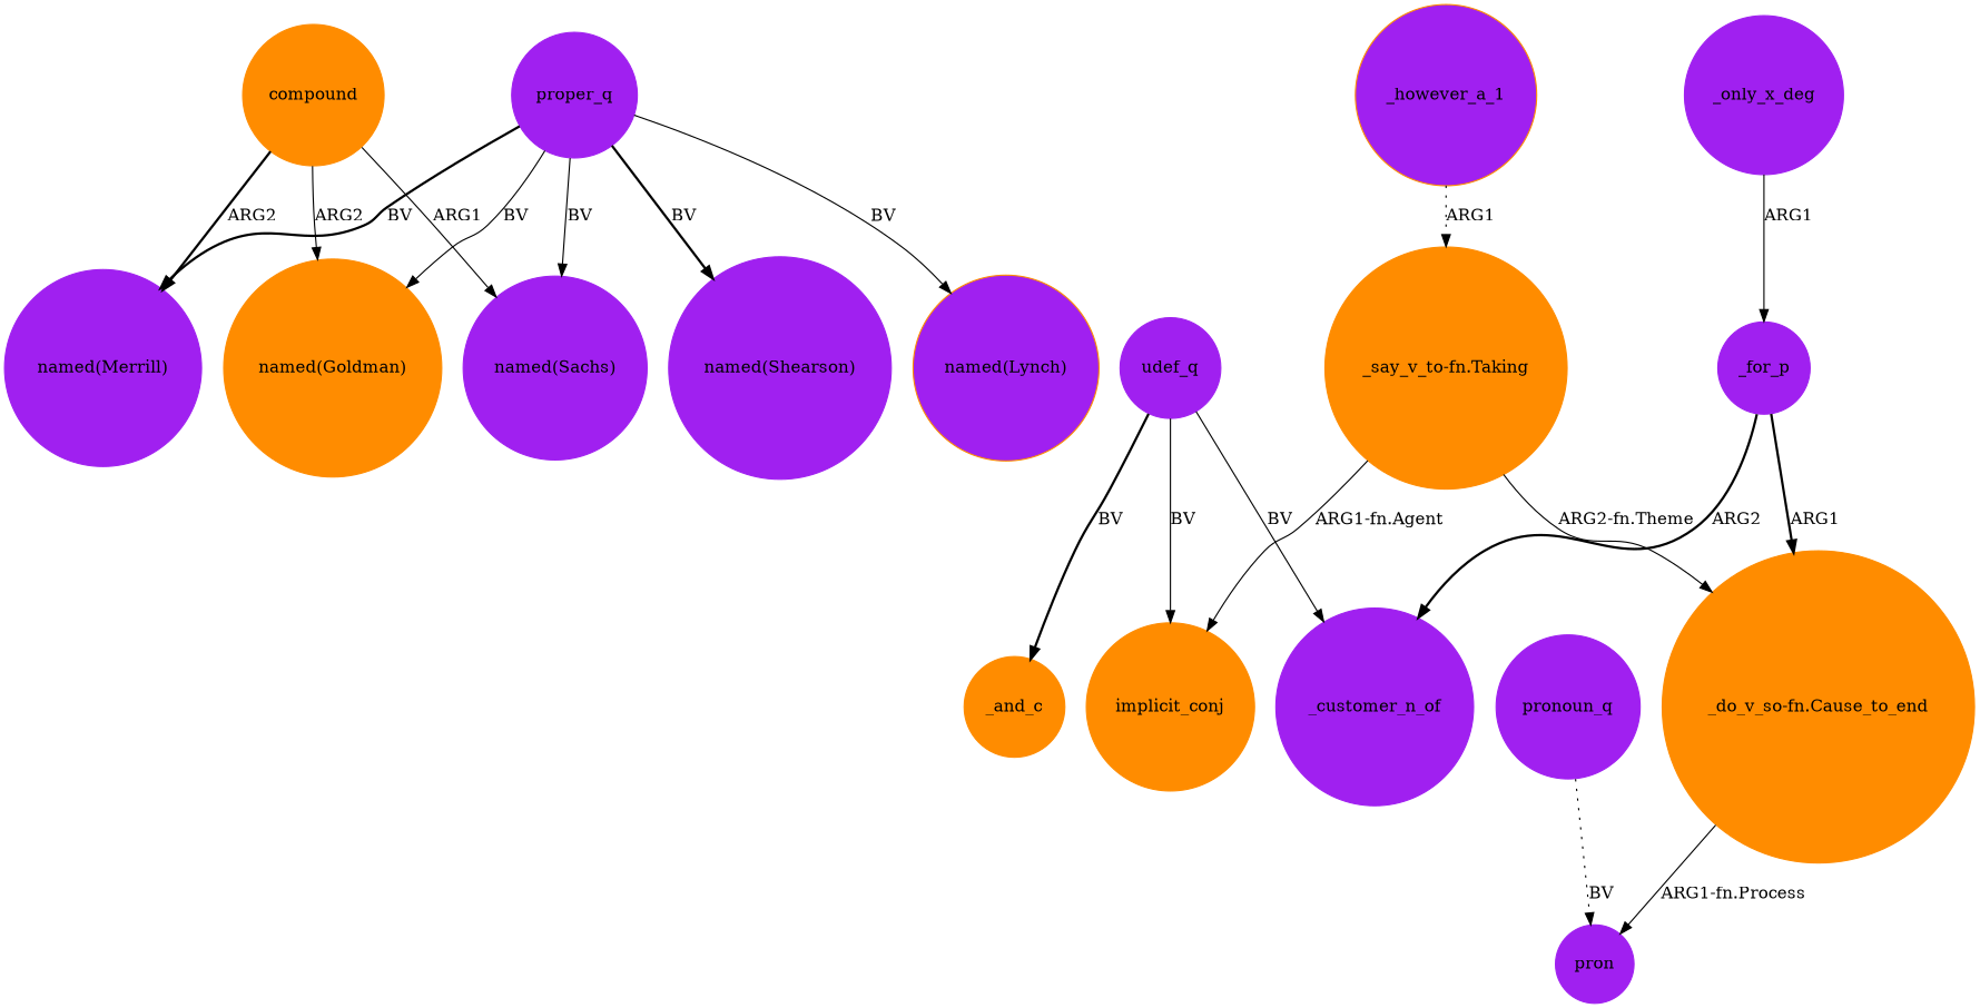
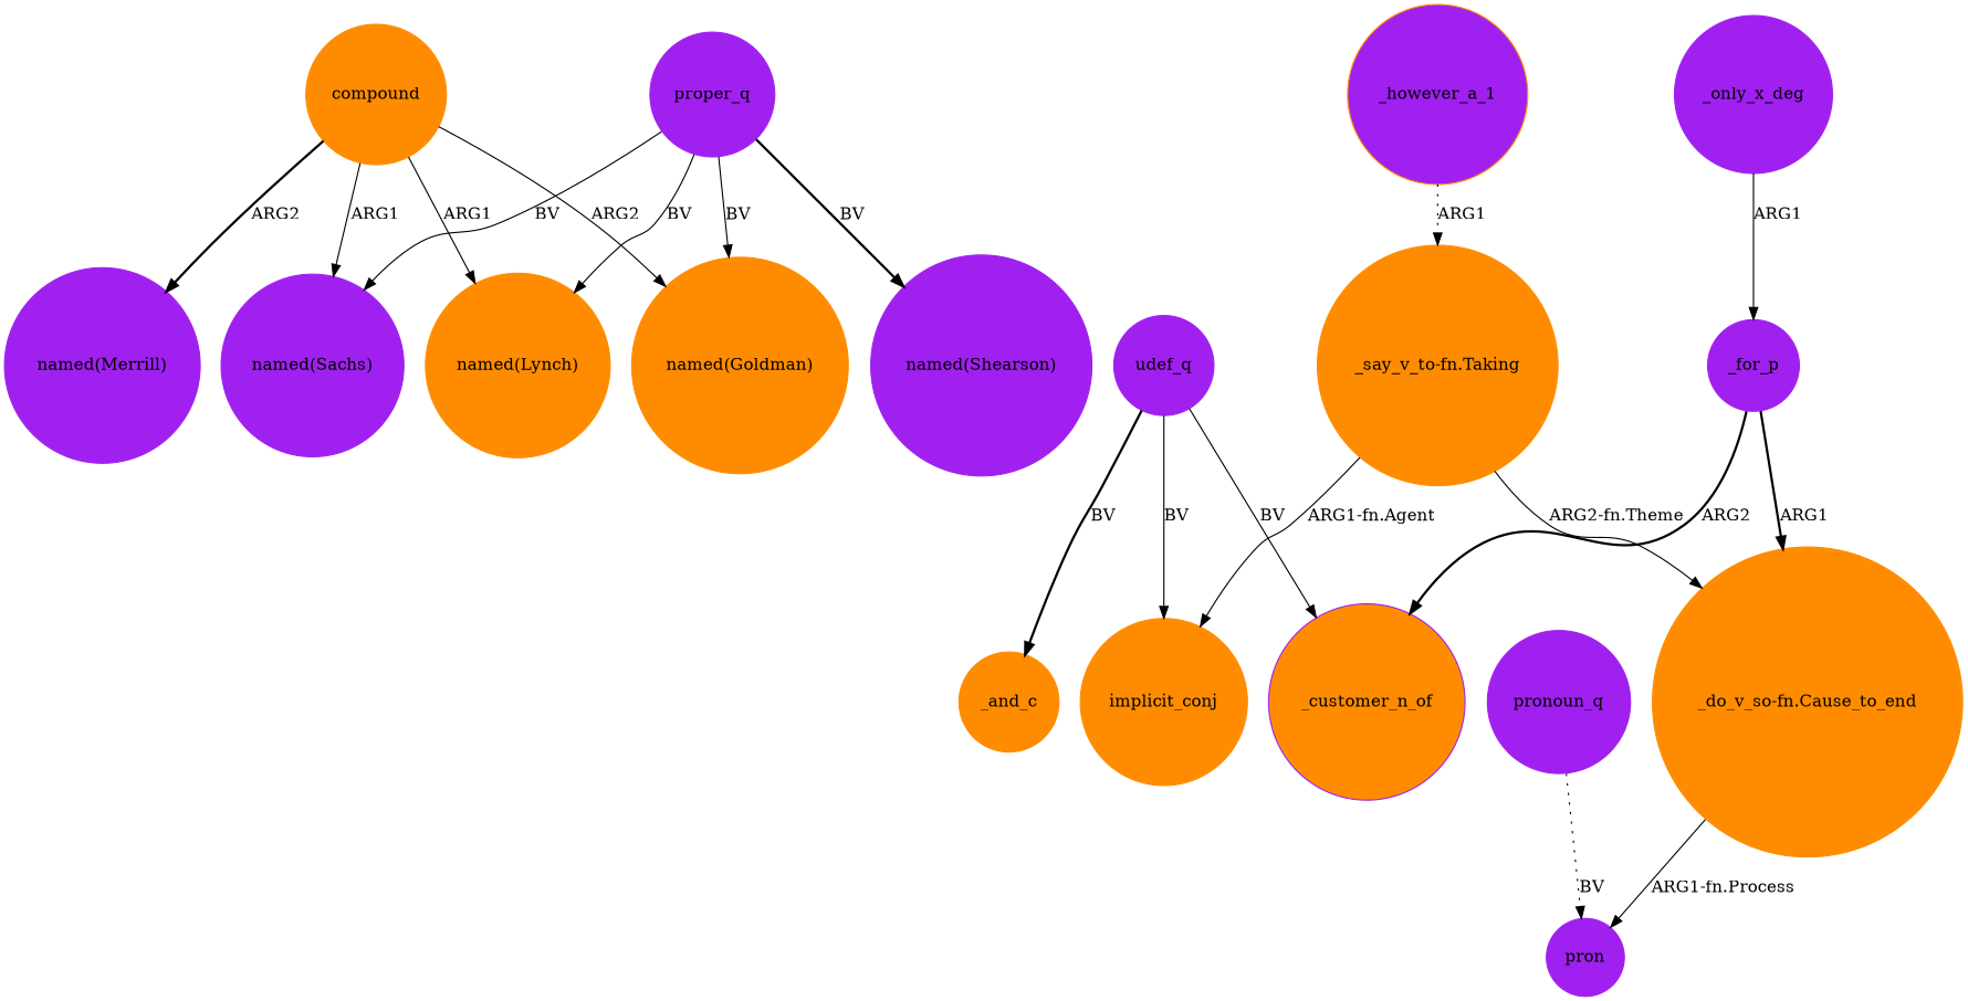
  digraph {
    node [color=purple shape=circle style=filled]
    edge [style=solid]
    compound [color=darkorange]
    "named(Goldman)" [color=darkorange]
    "named(Sachs)"
    "named(Merrill)"
-   "named(Lynch)" [color=darkorange fillcolor=purple]
+   "named(Lynch)" [color=darkorange]
    proper_q
    "named(Shearson)"
    _for_p
-   _customer_n_of
+   _customer_n_of [fillcolor=darkorange]
    "_do_v_so-fn.Cause_to_end" [color=darkorange]
    pron
    _however_a_1 [color=darkorange fillcolor=purple]
    "_say_v_to-fn.Taking" [color=darkorange]
    implicit_conj [color=darkorange]
    udef_q
    _and_c [color=darkorange]
    _only_x_deg
    pronoun_q
    compound -> "named(Goldman)" [label=ARG2]
    compound -> "named(Sachs)" [label=ARG1]
    compound -> "named(Merrill)" [label=ARG2 style=bold]
+   compound -> "named(Lynch)" [label=ARG1]
    proper_q -> "named(Goldman)" [label=BV]
    proper_q -> "named(Sachs)" [label=BV]
-   proper_q -> "named(Merrill)" [label=BV style=bold]
    proper_q -> "named(Lynch)" [label=BV]
    proper_q -> "named(Shearson)" [label=BV style=bold]
    _for_p -> _customer_n_of [label=ARG2 style=bold]
    _for_p -> "_do_v_so-fn.Cause_to_end" [label=ARG1 style=bold]
    "_do_v_so-fn.Cause_to_end" -> pron [label="ARG1-fn.Process"]
    _however_a_1 -> "_say_v_to-fn.Taking" [label=ARG1 style=dotted]
    "_say_v_to-fn.Taking" -> "_do_v_so-fn.Cause_to_end" [label="ARG2-fn.Theme"]
    "_say_v_to-fn.Taking" -> implicit_conj [label="ARG1-fn.Agent"]
    udef_q -> _customer_n_of [label=BV]
    udef_q -> implicit_conj [label=BV]
    udef_q -> _and_c [label=BV style=bold]
    _only_x_deg -> _for_p [label=ARG1]
    pronoun_q -> pron [label=BV style=dotted]
  }
